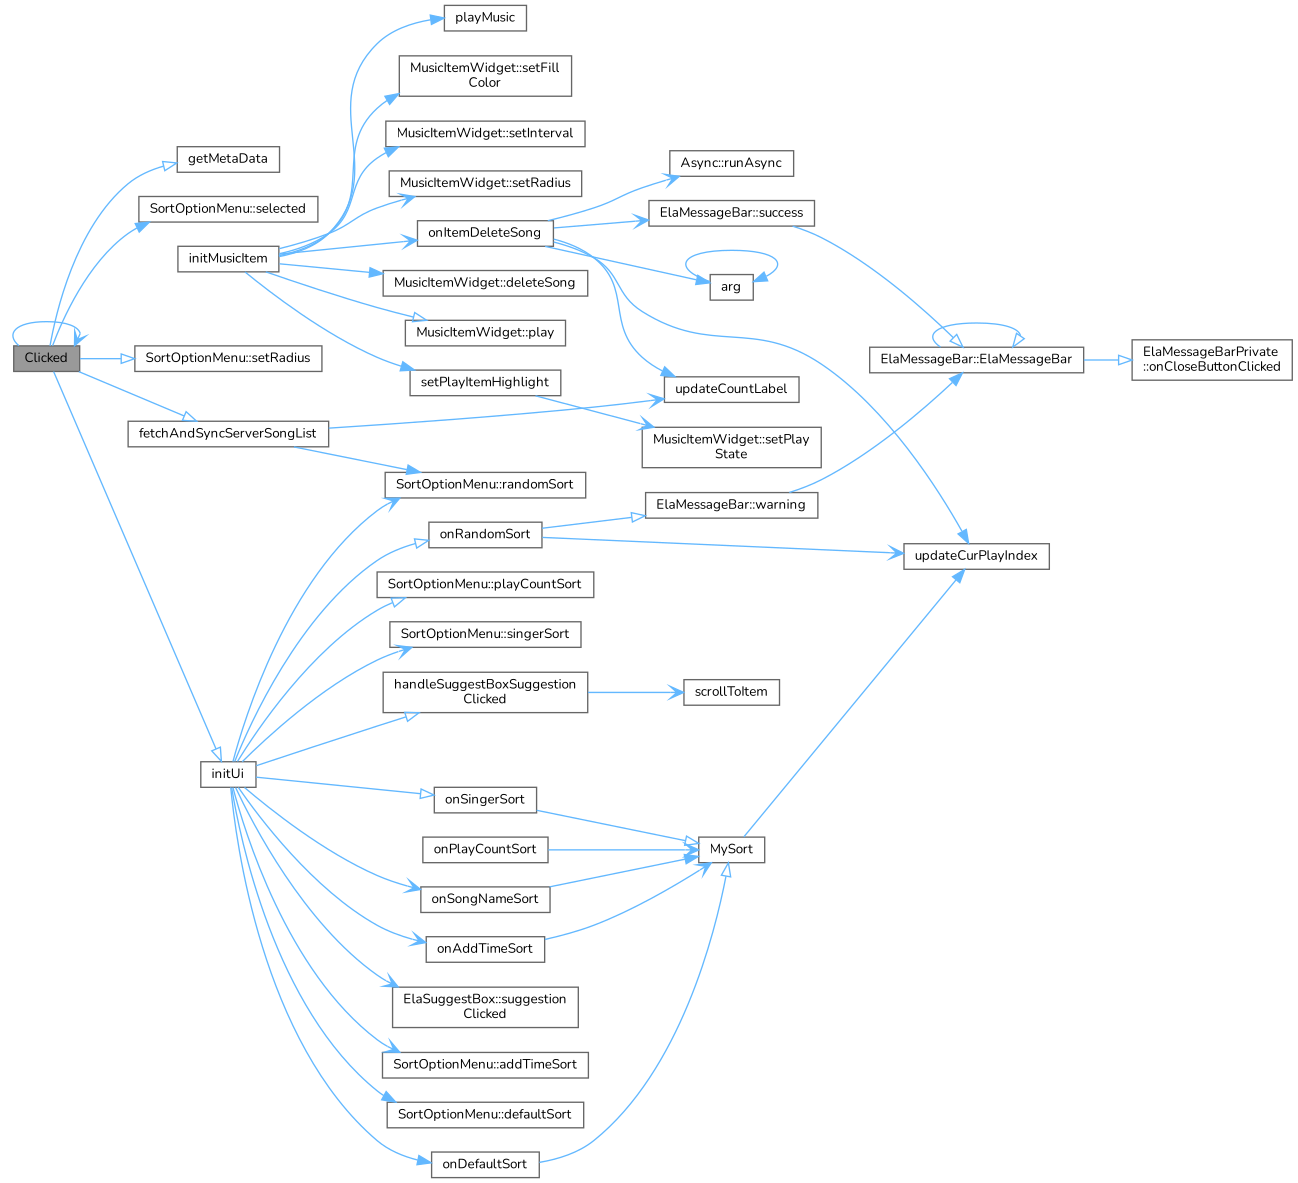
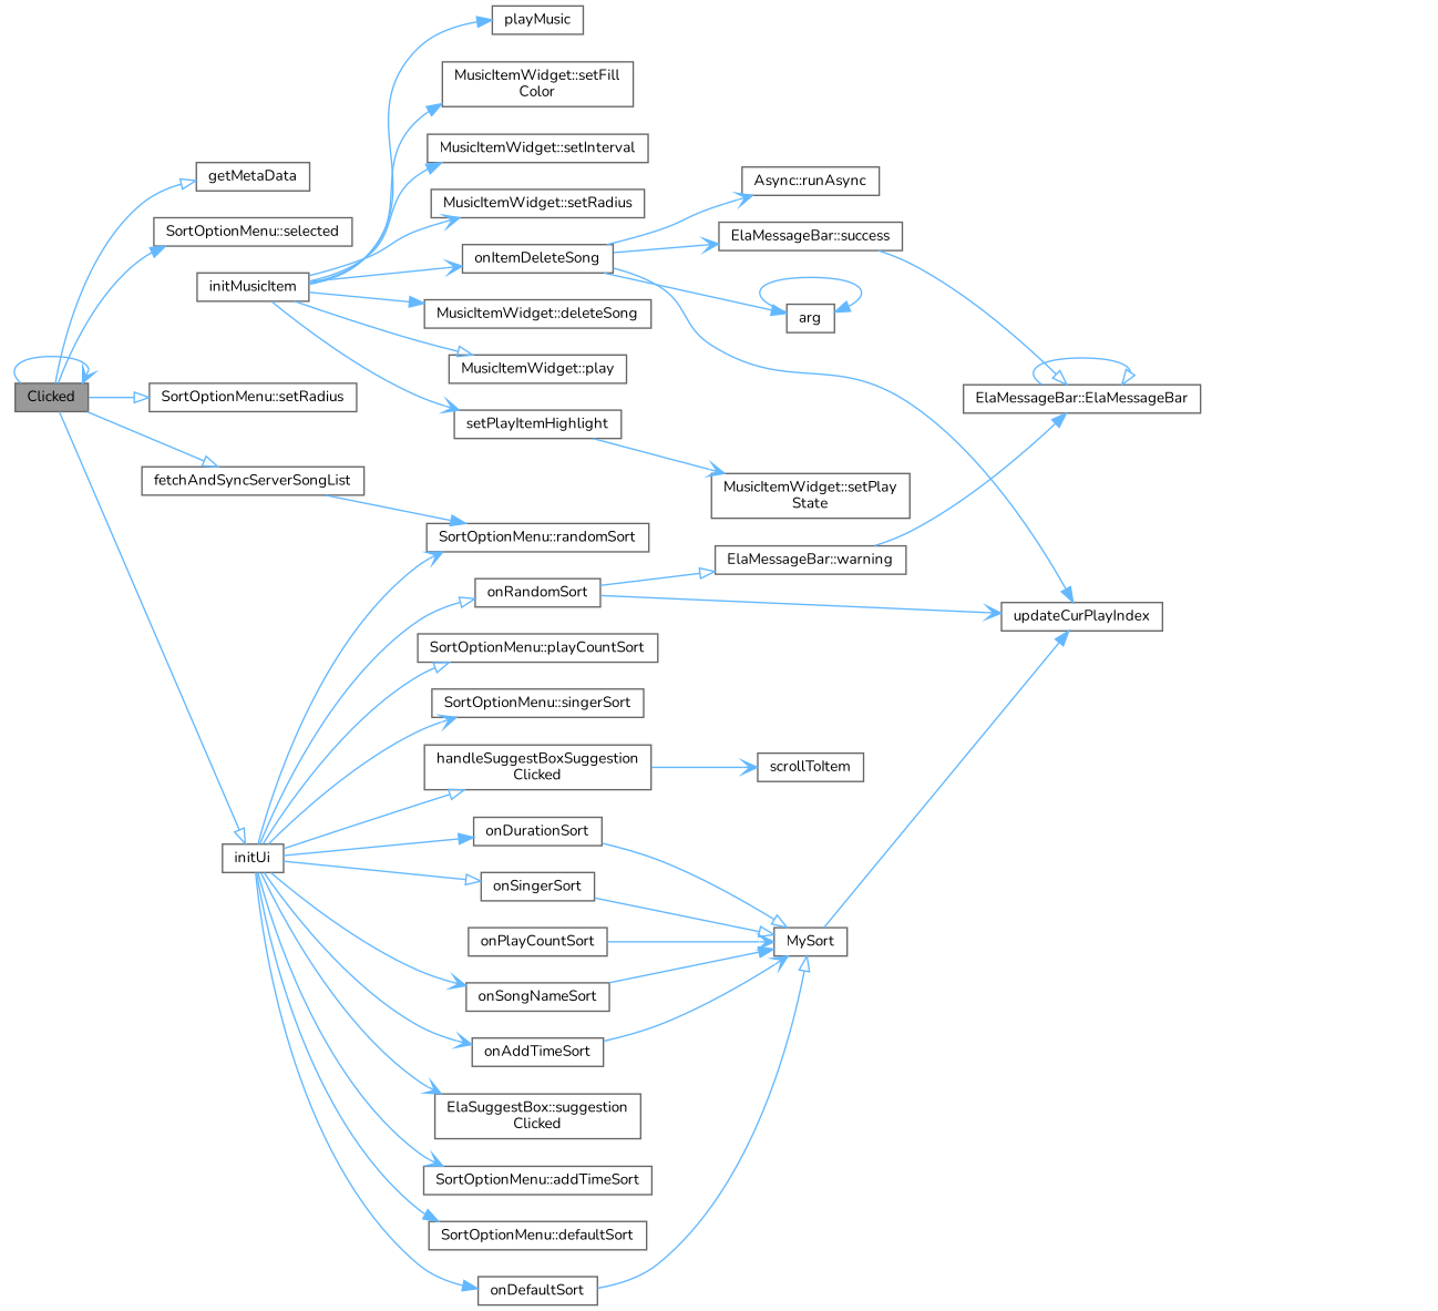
  digraph {
    fontname=Nunito
    rankdir=LR
    node [color=grey40 fillcolor=white fontname=Nunito fontsize=10 shape=box style=filled]
    edge [arrowhead=vee color=steelblue1 fontname=Nunito fontsize=10 labelfontname=Helvetica labelfontsize=10 style=solid]
    n1 [color=gray40 fillcolor=grey60 fontcolor=black height=0.2 label=Clicked width=0.4]
    n2 [height=0.2 label="SortOptionMenu::setRadius" width=0.4]
    n3 [height=0.2 label=fetchAndSyncServerSongList width=0.4]
    n4 [height=0.2 label=getMetaData width=0.4]
    n5 [height=0.2 label=initUi width=0.4]
    n6 [height=0.2 label="SortOptionMenu::selected" width=0.4]
-   n7 [height=0.2 label=updateCountLabel width=0.4]
    n8 [height=0.2 label="SortOptionMenu::randomSort" width=0.4]
    n9 [height=0.2 label="SortOptionMenu::addTimeSort" width=0.4]
    n10 [height=0.2 label="SortOptionMenu::defaultSort" width=0.4]
    n11 [height=0.2 label="handleSuggestBoxSuggestion\lClicked" width=0.4]
    n12 [height=0.2 label=onAddTimeSort width=0.4]
    n13 [height=0.2 label=onDefaultSort width=0.4]
+   n14 [height=0.2 label=onDurationSort width=0.4]
    n15 [height=0.2 label=onRandomSort width=0.4]
    n16 [height=0.2 label=onSingerSort width=0.4]
    n17 [height=0.2 label=onSongNameSort width=0.4]
    n18 [height=0.2 label="SortOptionMenu::playCountSort" width=0.4]
    n19 [height=0.2 label="SortOptionMenu::singerSort" width=0.4]
    n20 [height=0.2 label="ElaSuggestBox::suggestion\lClicked" width=0.4]
    n21 [height=0.2 label=initMusicItem width=0.4]
    n22 [height=0.2 label="MusicItemWidget::deleteSong" width=0.4]
    n23 [height=0.2 label=onItemDeleteSong width=0.4]
    n24 [height=0.2 label="MusicItemWidget::play" width=0.4]
    n25 [height=0.2 label=playMusic width=0.4]
    n26 [height=0.2 label="MusicItemWidget::setFill\lColor" width=0.4]
    n27 [height=0.2 label="MusicItemWidget::setInterval" width=0.4]
    n28 [height=0.2 label=setPlayItemHighlight width=0.4]
    n29 [height=0.2 label="MusicItemWidget::setRadius" width=0.4]
    n30 [height=0.2 label=arg width=0.4]
    n31 [height=0.2 label="Async::runAsync" width=0.4]
    n32 [height=0.2 label="ElaMessageBar::success" width=0.4]
    n33 [height=0.2 label=updateCurPlayIndex width=0.4]
    n34 [height=0.2 label="MusicItemWidget::setPlay\lState" width=0.4]
    n35 [height=0.2 label="ElaMessageBar::ElaMessageBar" width=0.4]
-   n36 [height=0.2 label="ElaMessageBarPrivate\l::onCloseButtonClicked" width=0.4]
    n37 [height=0.2 label=scrollToItem width=0.4]
    n38 [height=0.2 label=MySort width=0.4]
    n39 [height=0.2 label=onPlayCountSort width=0.4]
    n40 [height=0.2 label="ElaMessageBar::warning" width=0.4]
    n1 -> n1
    n1 -> n2 [arrowhead=onormal]
    n1 -> n3 [arrowhead=onormal]
    n1 -> n4 [arrowhead=onormal]
    n1 -> n5 [arrowhead=onormal]
    n1 -> n6 [arrowhead=normal]
-   n3 -> n7
    n3 -> n8 [arrowhead=normal]
    n5 -> n8
    n5 -> n9
    n5 -> n10 [arrowhead=normal]
    n5 -> n11 [arrowhead=onormal]
    n5 -> n12
    n5 -> n13 [arrowhead=normal]
+   n5 -> n14 [arrowhead=normal]
    n5 -> n15 [arrowhead=onormal]
    n5 -> n16 [arrowhead=onormal]
    n5 -> n17
    n5 -> n18 [arrowhead=onormal]
    n5 -> n19
    n5 -> n20
    n11 -> n37
    n12 -> n38
    n13 -> n38 [arrowhead=onormal]
+   n14 -> n38 [arrowhead=onormal]
    n15 -> n33
    n15 -> n40 [arrowhead=onormal]
    n16 -> n38 [arrowhead=onormal]
    n17 -> n38 [arrowhead=normal]
    n21 -> n22 [arrowhead=normal]
    n21 -> n23
    n21 -> n24 [arrowhead=onormal]
    n21 -> n25 [arrowhead=normal]
    n21 -> n26 [arrowhead=normal]
    n21 -> n27 [arrowhead=normal]
-   n21 -> n28 [arrowhead=normal]
+   n21 -> n28
    n21 -> n29
-   n23 -> n7 [arrowhead=normal]
    n23 -> n30 [arrowhead=normal]
    n23 -> n31
    n23 -> n32
    n23 -> n33 [arrowhead=normal]
    n28 -> n34
    n30 -> n30 [arrowhead=normal]
    n32 -> n35 [arrowhead=onormal]
    n35 -> n35 [arrowhead=onormal]
-   n35 -> n36 [arrowhead=onormal]
    n38 -> n33 [arrowhead=normal]
    n39 -> n38
    n40 -> n35 [arrowhead=normal]
  }
